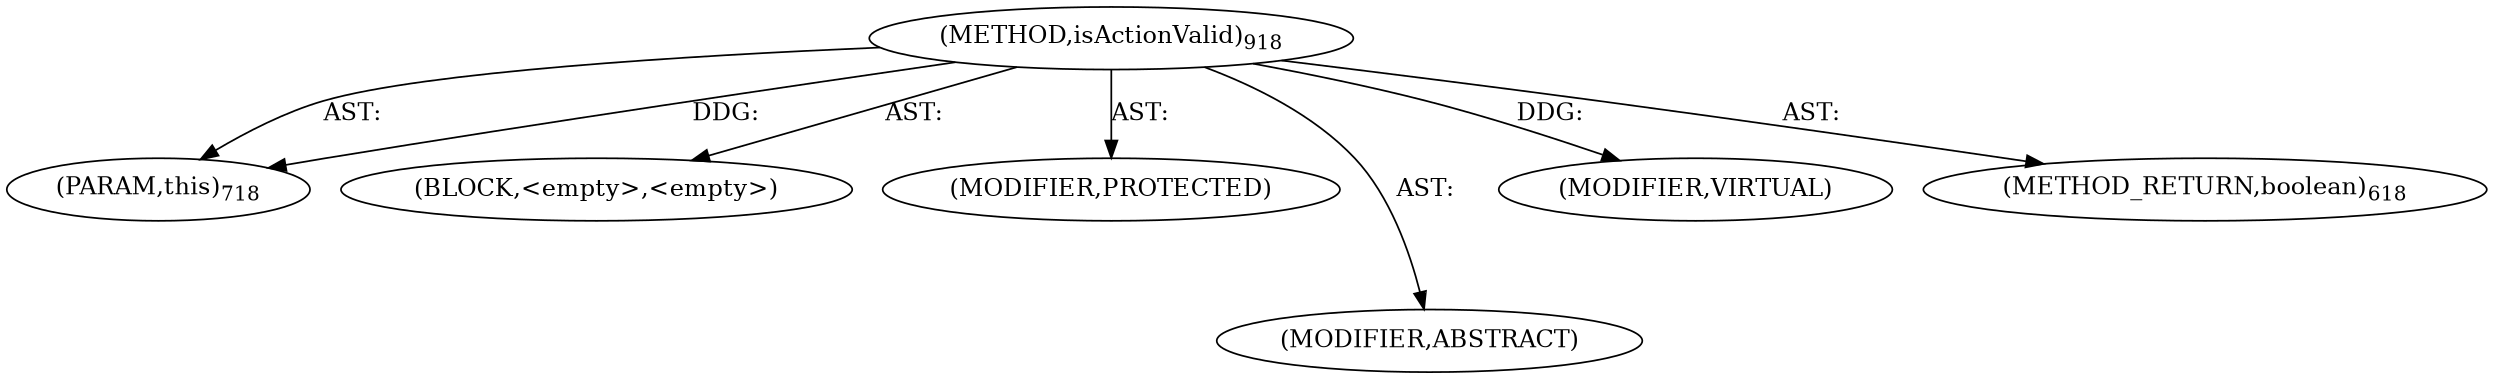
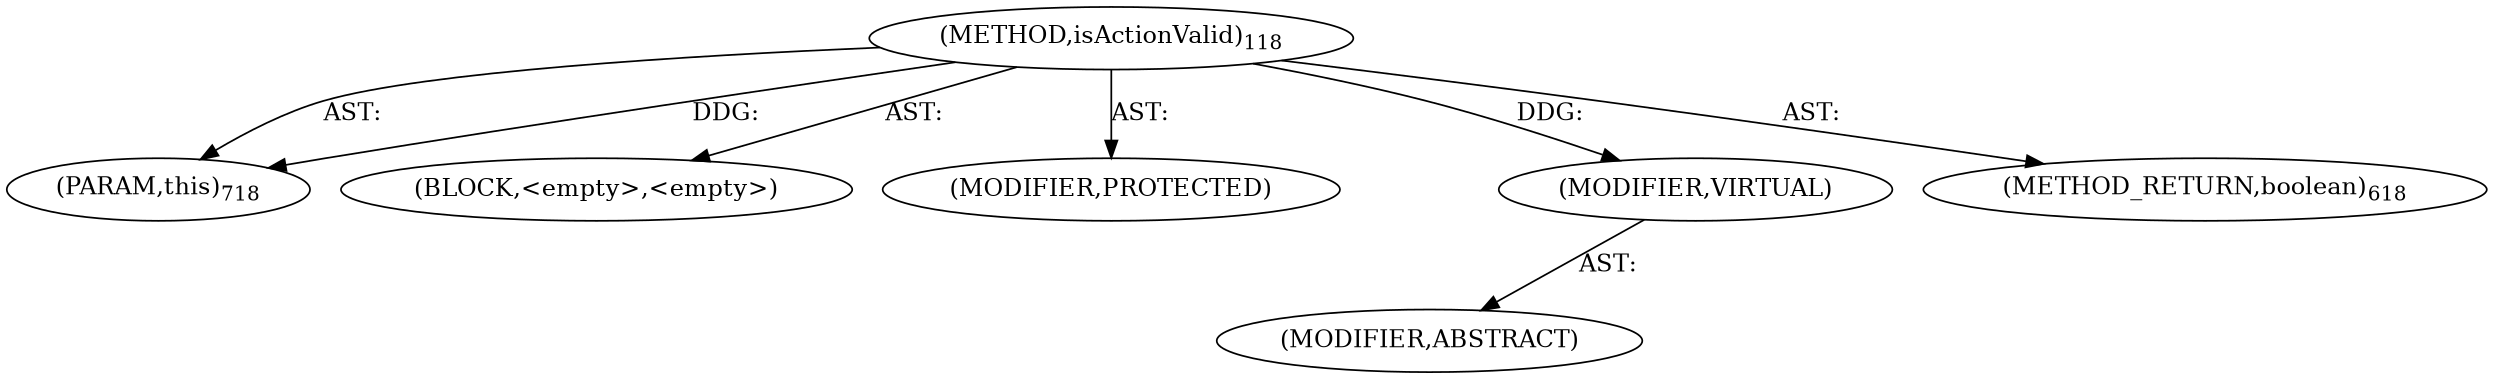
  digraph {
-   n1 [label=<(METHOD,isActionValid)<SUB>918</SUB>>]
+   n1 [label=<(METHOD,isActionValid)<SUB>118</SUB>>]
    n2 [label=<(PARAM,this)<SUB>718</SUB>>]
    n3 [label=<(BLOCK,&lt;empty&gt;,&lt;empty&gt;)>]
    n4 [label=<(MODIFIER,PROTECTED)>]
    n5 [label=<(MODIFIER,ABSTRACT)>]
    n6 [label=<(MODIFIER,VIRTUAL)>]
    n7 [label=<(METHOD_RETURN,boolean)<SUB>618</SUB>>]
    n1 -> n2 [label="AST: "]
    n1 -> n2 [label="DDG: "]
    n1 -> n3 [label="AST: "]
    n1 -> n4 [label="AST: "]
-   n1 -> n5 [label="AST: "]
+   n6 -> n5 [label="AST: "]
    n1 -> n6 [label="DDG: "]
    n1 -> n7 [label="AST: "]
  }
